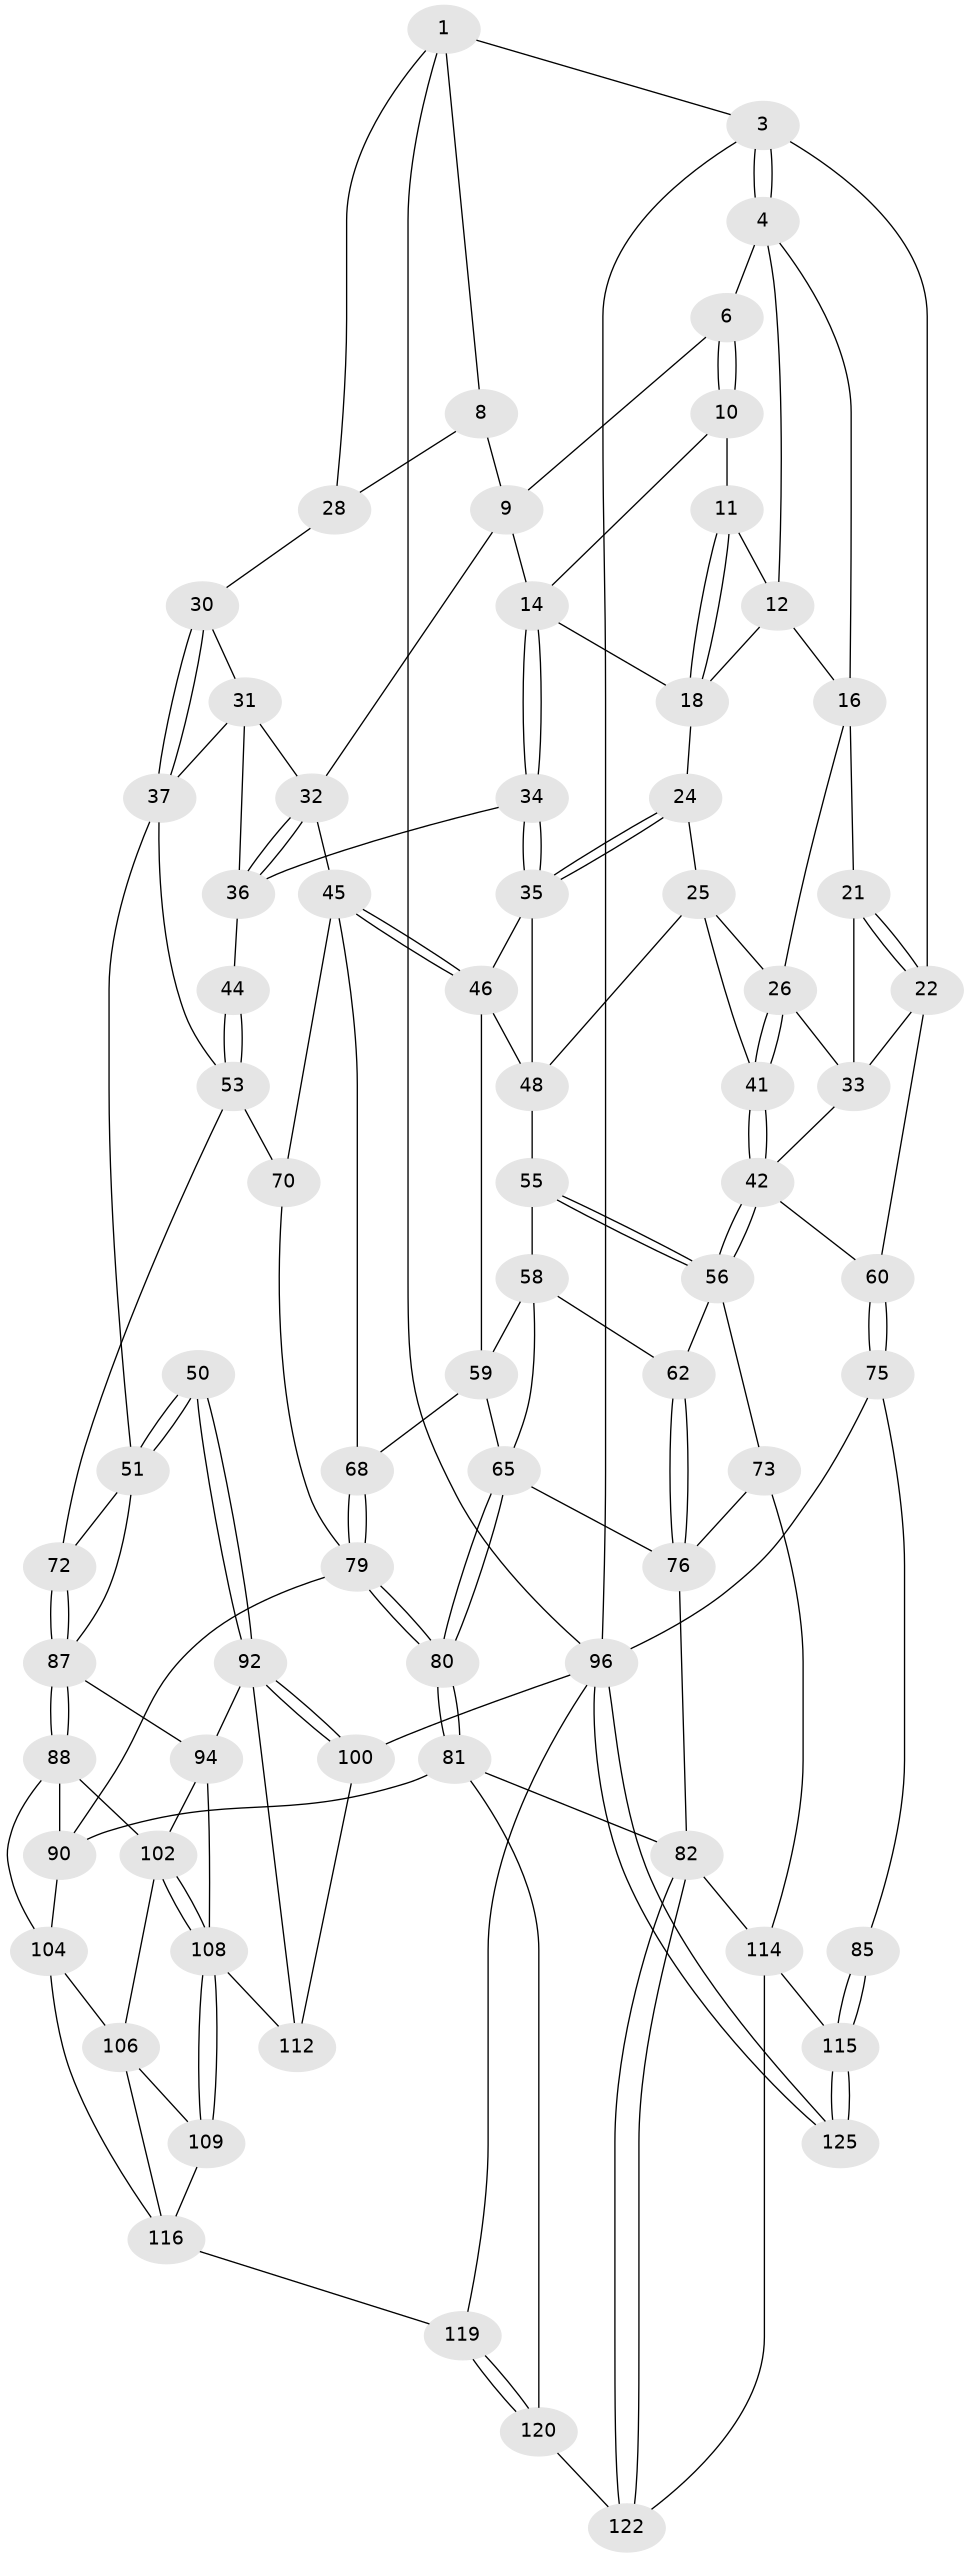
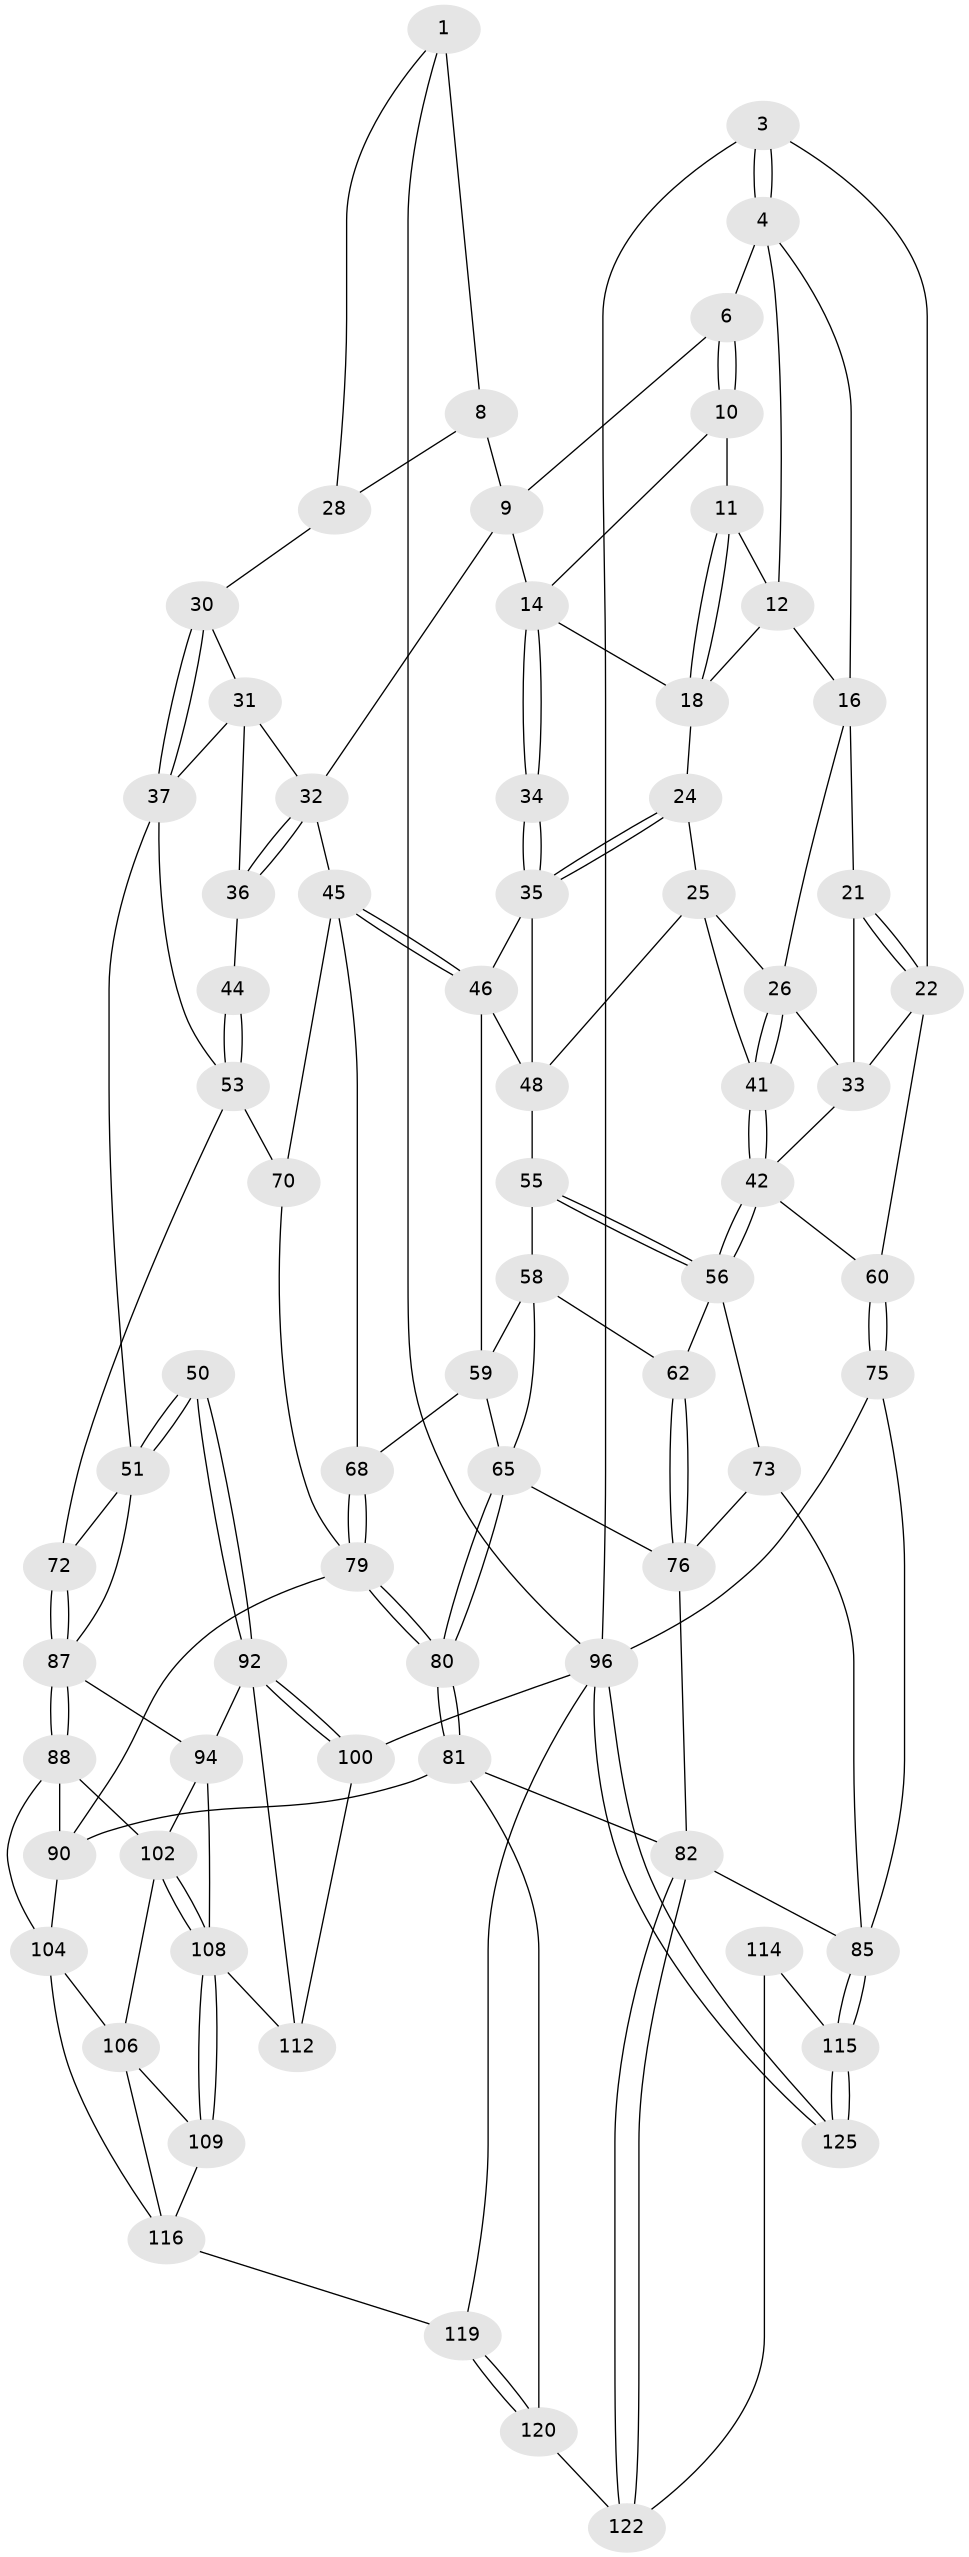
  graph {
    fontname="DejaVu Sans"
    node [color=gray90 fontname="DejaVu Sans" style=filled]
    edge [fontname="DejaVu Sans"]
    1 [super="+2"]
    3
    8
    28 [super="+29"]
    96 [super="+99"]
    4 [super="+5"]
    22 [super="+23"]
    9 [super="+13"]
    30
    100 [super="+113"]
    119 [super="+126"]
    125
    6 [super="+7"]
    12 [super="+17"]
    16 [super="+20"]
    33 [super="+40"]
    60
    10
    18 [super="+19"]
    21
    26 [super="+27"]
    14 [super="+15"]
    32
    11
    34
    36 [super="+39"]
    45 [super="+67"]
    24
    35 [super="+47"]
    41
    25 [super="+49"]
    42 [super="+43"]
    75 [super="+95"]
    48 [super="+54"]
    46 [super="+57"]
    55
    31 [super="+38"]
    37 [super="+52"]
    51 [super="+71"]
    50
    92 [super="+93"]
    53 [super="+69"]
    44
    56 [super="+63"]
    59 [super="+64"]
    72
    87 [super="+91"]
    70
    62
    73 [super="+77"]
    68
    79 [super="+84"]
    65 [super="+66"]
    58 [super="+61"]
    94 [super="+101"]
    112
    88 [super="+89"]
    76 [super="+78"]
    85 [super="+86"]
    80
    82 [super="+83"]
    81 [super="+98"]
    90 [super="+97"]
    115
    114 [super="+124"]
    122 [super="+123"]
    104 [super="+105"]
    120 [super="+121"]
    102 [super="+103"]
    108 [super="+111"]
    106 [super="+107"]
    116 [super="+118"]
    109 [super="+110"]
-   1 -- 3
    1 -- 8
    1 -- 28
    1 -- 96
    3 -- 96
    3 -- 4
    3 -- 4
    3 -- 22
    8 -- 28
    8 -- 9
    28 -- 30
    96 -- 100
    96 -- 119
    96 -- 125
    96 -- 125
    4 -- 6
    4 -- 12
    4 -- 16
    22 -- 33
    22 -- 60
    9 -- 14
    9 -- 32
    30 -- 31
    30 -- 37
    30 -- 37
    100 -- 112
    119 -- 120
    119 -- 120
    6 -- 9
    6 -- 10
    6 -- 10
    12 -- 16
    12 -- 18
    16 -- 21
    16 -- 26
    33 -- 42
    60 -- 75
    60 -- 75
    10 -- 14
    10 -- 11
    18 -- 24
    21 -- 22
    21 -- 22
    21 -- 33
    26 -- 33
    26 -- 41
    26 -- 41
    14 -- 18
    14 -- 34
    14 -- 34
    32 -- 36
    32 -- 36
    32 -- 45
    11 -- 12
    11 -- 18
    11 -- 18
-   34 -- 36
    34 -- 35
    34 -- 35
    36 -- 44
    45 -- 46
    45 -- 46
    45 -- 70
    45 -- 68
    24 -- 35
    24 -- 35
    24 -- 25
    35 -- 48
    35 -- 46
    41 -- 42
    41 -- 42
    25 -- 26
    25 -- 41
    25 -- 48
    42 -- 60
    42 -- 56
    42 -- 56
    75 -- 96
    75 -- 85
    48 -- 55
    46 -- 48
    46 -- 59
    55 -- 56
    55 -- 56
    55 -- 58
    31 -- 32
    31 -- 36
    31 -- 37
    37 -- 51
    37 -- 53
    51 -- 72
    51 -- 87
    50 -- 51
    50 -- 51
    50 -- 92
    50 -- 92
    92 -- 100
    92 -- 100
    92 -- 94
    92 -- 112
    53 -- 72
    53 -- 70
    44 -- 53
    44 -- 53
    56 -- 62
    56 -- 73
    59 -- 68
    59 -- 65
    72 -- 87
    72 -- 87
    87 -- 94
    87 -- 88
    87 -- 88
    70 -- 79
    62 -- 76
    62 -- 76
    73 -- 76
-   73 -- 114
+   73 -- 85
    68 -- 79
    68 -- 79
    79 -- 80
    79 -- 80
    79 -- 90
    65 -- 76
    65 -- 80
    65 -- 80
    58 -- 59
    58 -- 62
    58 -- 65
    94 -- 102
    94 -- 108
    88 -- 90
    88 -- 104
    88 -- 102
    76 -- 82
    85 -- 115
    85 -- 115
    80 -- 81
    80 -- 81
-   82 -- 114
+   82 -- 85
    82 -- 122
    82 -- 122
    81 -- 82
    81 -- 90
    81 -- 120
    90 -- 104
    115 -- 125
    115 -- 125
    114 -- 115
    114 -- 122
    104 -- 106
    104 -- 116
    120 -- 122 [weight=2]
    102 -- 108
    102 -- 108
    102 -- 106
    108 -- 112
    108 -- 109
    108 -- 109
    106 -- 116
    106 -- 109
    116 -- 119
    109 -- 116
  }
